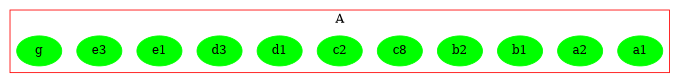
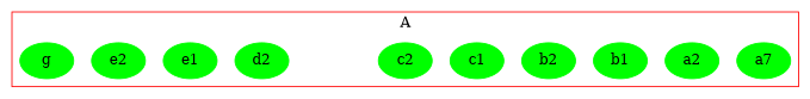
  graph {
    node [color=green shape=ellipse style=filled]
-   n1 [label=a1]
+   n1 [label=a7]
    n2 [label=a2]
    n3 [label=b1]
    n4 [label=b2]
-   n5 [label=c8]
+   n5 [label=c1]
    n6 [label=c2]
-   n7 [label=d1]
-   n8 [label=d3]
+   n8 [label=d2]
    n9 [label=e1]
-   n10 [label=e3]
+   n10 [label=e2]
    n11 [label=g]
    subgraph cluster_1 {
      color=red
      label=A
      shape=rectangle
      n1
      n2
      n3
      n4
      n5
      n6
-     n7
      n8
      n9
      n10
      n11
    }
  }
